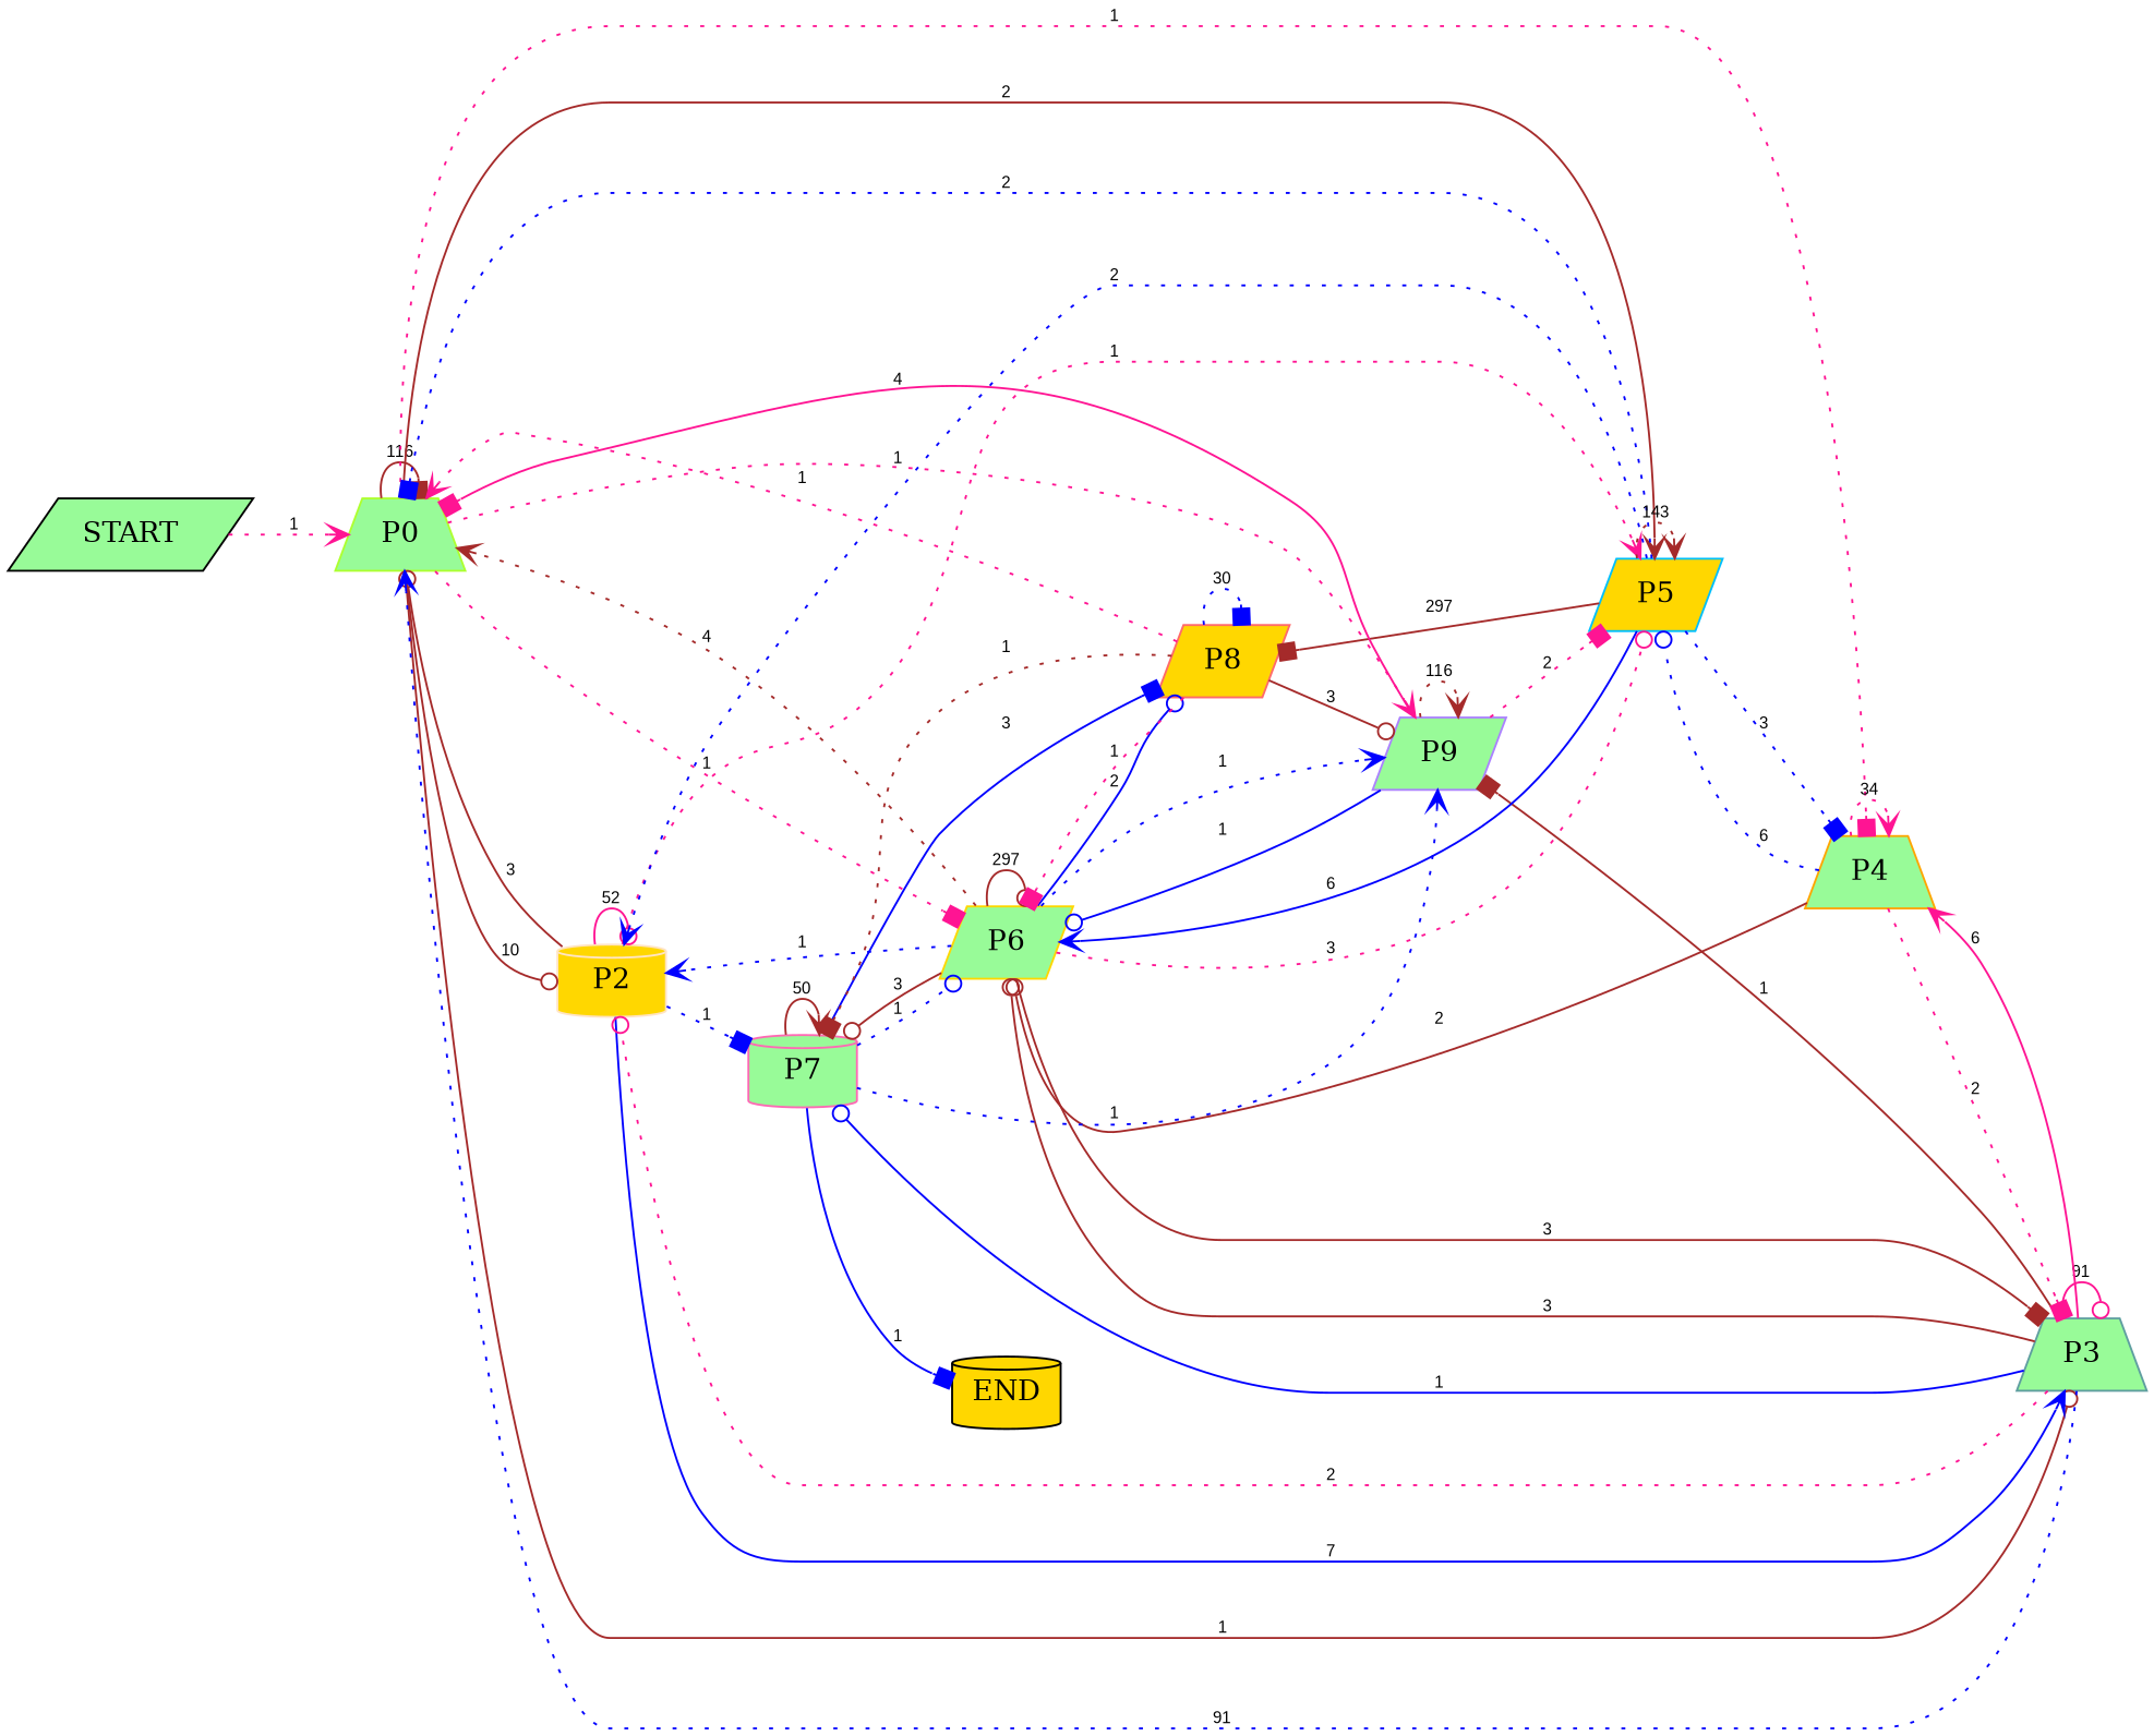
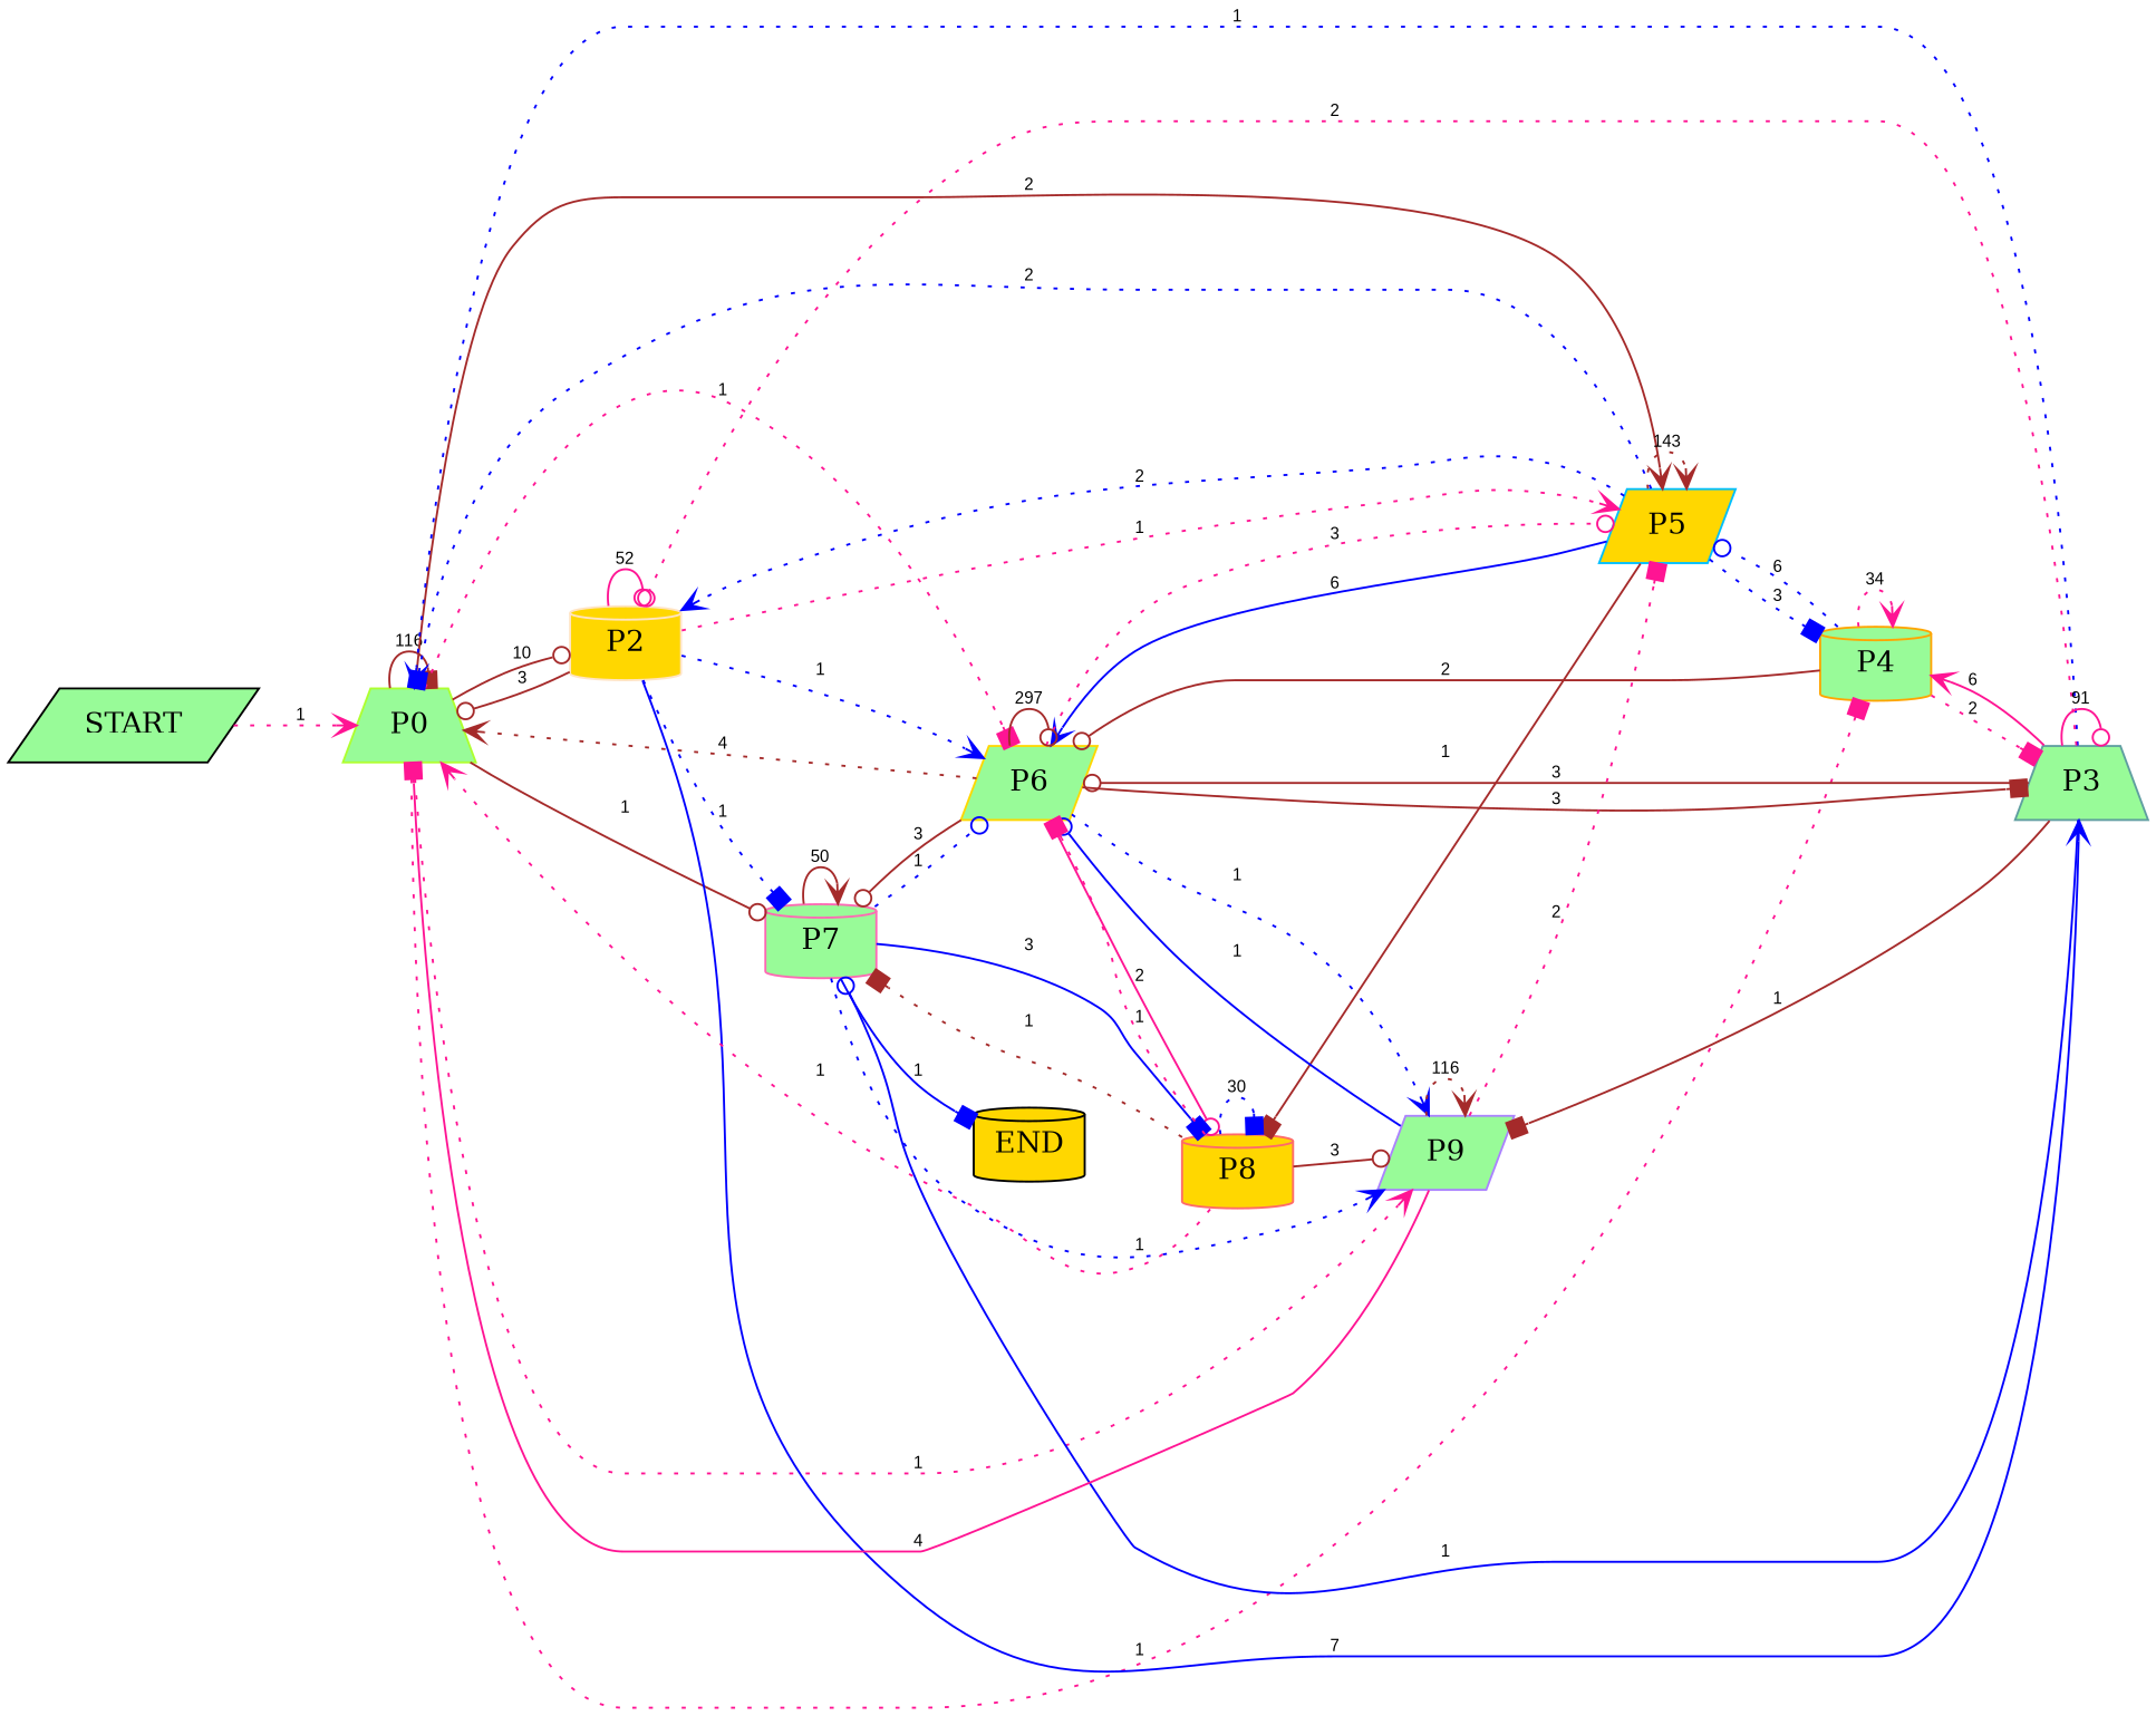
  digraph {
    rankdir=LR
    node [color=black fillcolor=palegreen shape=parallelogram style=filled]
    edge [arrowhead=vee color=brown fontname=Arial fontsize=8 labelfloat=false style=dotted]
    n1 [color=greenyellow label=P0 shape=trapezium]
    P2 [color=bisque fillcolor=gold shape=cylinder]
    P3 [color=cadetblue shape=trapezium]
-   P4 [color=orange shape=trapezium]
+   P4 [color=orange shape=cylinder]
    P5 [color=deepskyblue fillcolor=gold]
    P6 [color=gold]
    P9 [color=mediumpurple1]
    P7 [color=hotpink shape=cylinder]
-   P8 [color=indianred1 fillcolor=gold]
+   P8 [color=indianred1 fillcolor=gold shape=cylinder]
    END [fillcolor=gold shape=cylinder]
    START
    n1 -> n1 [arrowhead=box label=116 style=solid]
    n1 -> P2 [arrowhead=odot label=10 style=solid]
-   n1 -> P3 [arrowhead=odot label=1 style=solid]
+   n1 -> P7 [arrowhead=odot label=1 style=solid]
    n1 -> P4 [arrowhead=box color=deeppink label=1]
    n1 -> P5 [label=2 style=solid]
    n1 -> P6 [arrowhead=box color=deeppink label=1]
    n1 -> P9 [color=deeppink label=1]
    P2 -> n1 [arrowhead=odot label=3 style=solid]
    P2 -> P2 [arrowhead=odot color=deeppink label=52 style=solid]
    P2 -> P3 [color=blue label=7 style=solid]
    P2 -> P5 [color=deeppink label=1]
-   P6 -> P2 [color=blue label=1]
+   P2 -> P6 [color=blue label=1]
    P2 -> P7 [arrowhead=box color=blue label=1]
-   P3 -> n1 [color=blue label=91]
+   P3 -> n1 [color=blue label=1]
    P3 -> P2 [arrowhead=odot color=deeppink label=2]
    P3 -> P3 [arrowhead=odot color=deeppink label=91 style=solid]
    P3 -> P4 [color=deeppink label=6 style=solid]
    P3 -> P6 [arrowhead=odot label=3 style=solid]
    P3 -> P9 [arrowhead=box label=1 style=solid]
    P3 -> P7 [arrowhead=odot color=blue label=1 style=solid]
    P4 -> P3 [arrowhead=box color=deeppink label=2]
    P4 -> P4 [color=deeppink label=34]
    P4 -> P5 [arrowhead=odot color=blue label=6]
    P4 -> P6 [arrowhead=odot label=2 style=solid]
    P5 -> n1 [arrowhead=box color=blue label=2]
    P5 -> P2 [color=blue label=2]
    P5 -> P4 [arrowhead=box color=blue label=3]
    P5 -> P5 [label=143]
    P5 -> P6 [color=blue label=6 style=solid]
-   P5 -> P8 [arrowhead=box label=297 style=solid]
+   P5 -> P8 [arrowhead=box label=1 style=solid]
    P6 -> n1 [label=4]
    P6 -> P3 [arrowhead=box label=3 style=solid]
    P6 -> P5 [arrowhead=odot color=deeppink label=3]
    P6 -> P6 [arrowhead=odot label=297 style=solid]
    P6 -> P9 [color=blue label=1]
    P6 -> P7 [arrowhead=odot label=3 style=solid]
-   P6 -> P8 [arrowhead=odot color=blue label=2 style=solid]
+   P6 -> P8 [arrowhead=odot color=deeppink label=2 style=solid]
    P9 -> n1 [arrowhead=box color=deeppink label=4 style=solid]
    P9 -> P5 [arrowhead=box color=deeppink label=2]
    P9 -> P6 [arrowhead=odot color=blue label=1 style=solid]
    P9 -> P9 [label=116]
    P7 -> P6 [arrowhead=odot color=blue label=1]
    P7 -> P9 [color=blue label=1]
    P7 -> P7 [label=50 style=solid]
    P7 -> P8 [arrowhead=box color=blue label=3 style=solid]
    P7 -> END [arrowhead=box color=blue label=1 style=solid]
    P8 -> n1 [color=deeppink label=1]
    P8 -> P6 [arrowhead=box color=deeppink label=1]
    P8 -> P9 [arrowhead=odot label=3 style=solid]
    P8 -> P7 [arrowhead=box label=1]
    P8 -> P8 [arrowhead=box color=blue label=30]
    START -> n1 [color=deeppink label=1]
  }
